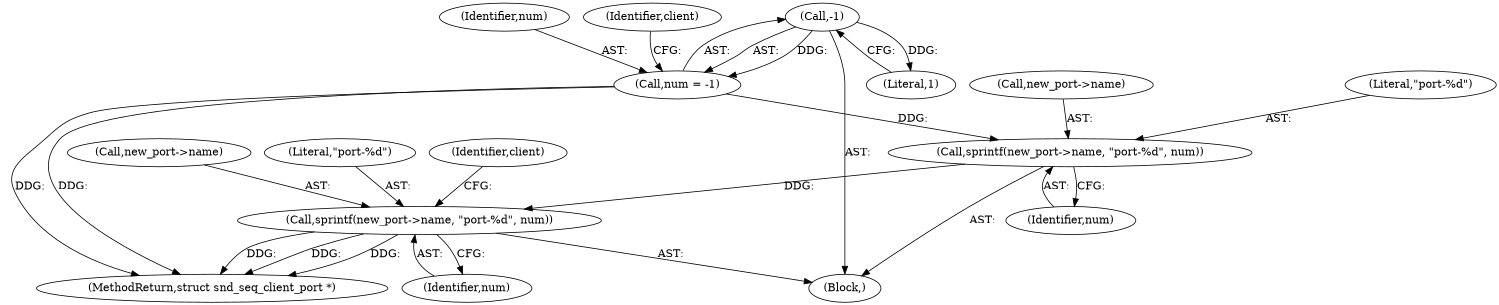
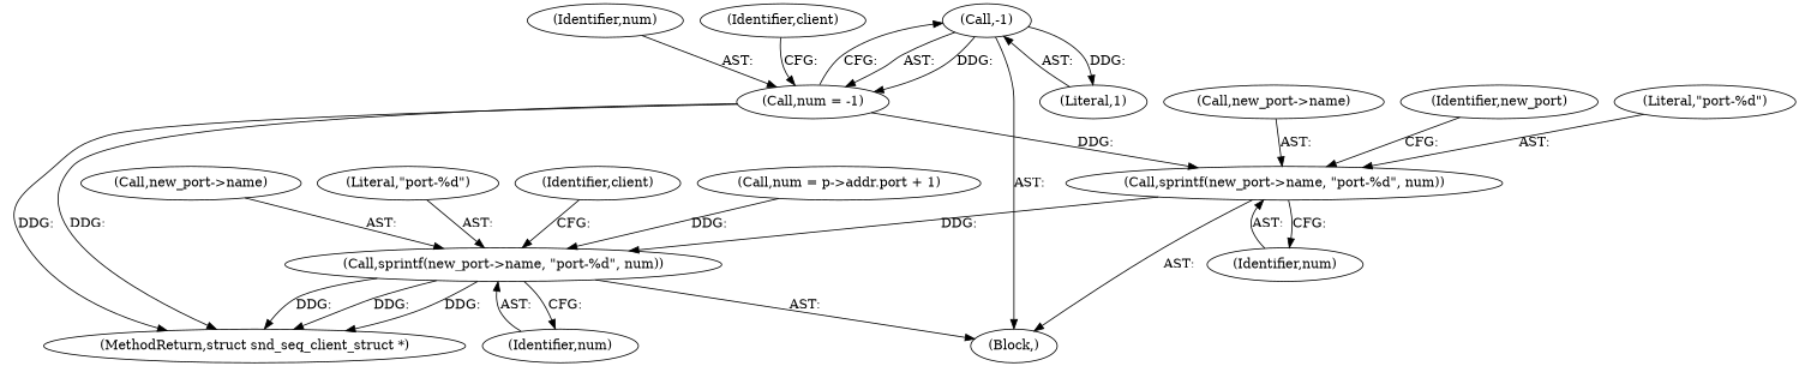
  digraph {
    n1 [label="(Call,sprintf(new_port->name, \"port-%d\", num))"]
    n2 [label="(Call,sprintf(new_port->name, \"port-%d\", num))"]
    n3 [label="(Identifier,num)"]
    n4 [label="(Block,)"]
-   n5 [label="(MethodReturn,struct snd_seq_client_port *)"]
+   n5 [label="(MethodReturn,struct snd_seq_client_struct *)"]
    n6 [label="(Identifier,num)"]
    n7 [label="(Call,num = -1)"]
    n8 [label="(Call,-1)"]
    n9 [label="(Literal,1)"]
    n10 [label="(Literal,\"port-%d\")"]
    n11 [label="(Identifier,client)"]
    n12 [label="(Call,new_port->name)"]
+   n13 [label="(Call,num = p->addr.port + 1)"]
+   n14 [label="(Identifier,new_port)"]
    n15 [label="(Call,new_port->name)"]
    n16 [label="(Identifier,num)"]
    n17 [label="(Literal,\"port-%d\")"]
    n18 [label="(Identifier,client)"]
    n1 -> n2 [label="DDG: "]
    n1 -> n3 [label="CFG: "]
    n1 -> n4 [label="AST: "]
    n2 -> n4 [label="AST: "]
    n2 -> n5 [label="DDG: "]
    n2 -> n5 [label="DDG: "]
    n2 -> n5 [label="DDG: "]
    n2 -> n6 [label="CFG: "]
    n3 -> n1 [label="AST: "]
    n6 -> n2 [label="AST: "]
    n7 -> n1 [label="DDG: "]
    n7 -> n5 [label="DDG: "]
    n7 -> n5 [label="DDG: "]
-   n7 -> n8 [label="AST: "]
+   n7 -> n8 [label="CFG: "]
    n8 -> n4 [label="AST: "]
    n8 -> n7 [label="AST: "]
    n8 -> n7 [label="DDG: "]
    n8 -> n9 [label="DDG: "]
-   n9 -> n8 [label="CFG: "]
+   n9 -> n8 [label="AST: "]
    n10 -> n1 [label="AST: "]
    n11 -> n2 [label="CFG: "]
    n12 -> n1 [label="AST: "]
+   n13 -> n2 [label="DDG: "]
+   n14 -> n1 [label="CFG: "]
    n15 -> n2 [label="AST: "]
    n16 -> n7 [label="AST: "]
    n17 -> n2 [label="AST: "]
    n18 -> n7 [label="CFG: "]
  }
